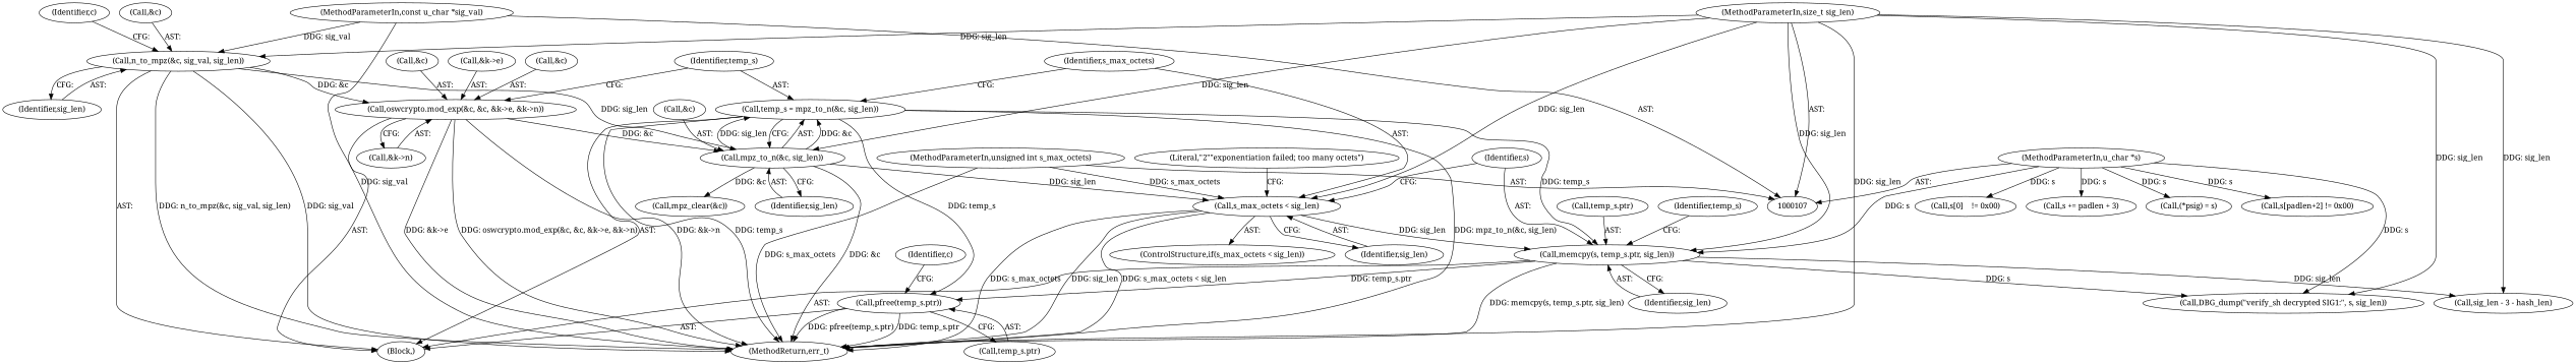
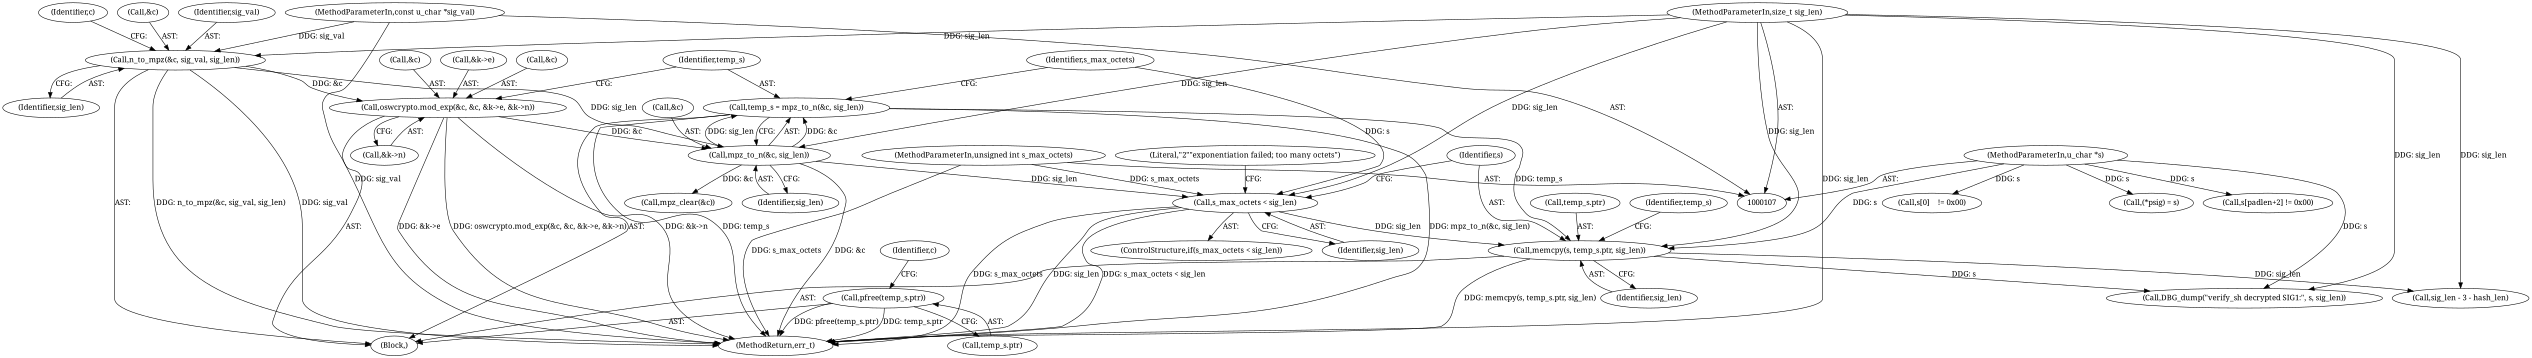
  digraph {
    fontname="Noto Serif"
    node [fontname="Noto Serif"]
    edge [fontname="Noto Serif"]
    n1 [label="(Call,pfree(temp_s.ptr))"]
    n2 [label="(Block,)"]
    n3 [label="(MethodReturn,err_t)"]
    n4 [label="(Call,temp_s.ptr)"]
    n5 [label="(Call,temp_s = mpz_to_n(&c, sig_len))"]
    n6 [label="(Call,mpz_to_n(&c, sig_len))"]
    n7 [label="(Call,memcpy(s, temp_s.ptr, sig_len))"]
    n8 [label="(Call,s_max_octets < sig_len)"]
    n9 [label="(Call,mpz_clear(&c))"]
    n10 [label="(Identifier,sig_len)"]
    n11 [label="(Call,DBG_dump(\"verify_sh decrypted SIG1:\", s, sig_len))"]
    n12 [label="(Call,sig_len - 3 - hash_len)"]
    n13 [label="(Identifier,sig_len)"]
    n14 [label="(Identifier,sig_len)"]
    n15 [label="(ControlStructure,if(s_max_octets < sig_len))"]
    n16 [label="(Call,oswcrypto.mod_exp(&c, &c, &k->e, &k->n))"]
    n17 [label="(Call,&k->n)"]
    n18 [label="(Call,n_to_mpz(&c, sig_val, sig_len))"]
    n19 [label="(Identifier,sig_len)"]
    n20 [label="(MethodParameterIn,const u_char *sig_val)"]
    1000107
    n22 [label="(MethodParameterIn,size_t sig_len)"]
    n23 [label="(MethodParameterIn,u_char *s)"]
    n24 [label="(Call,s[padlen+2] != 0x00)"]
    n25 [label="(Call,s[0]    != 0x00)"]
-   n26 [label="(Call,s += padlen + 3)"]
    n27 [label="(Call,(*psig) = s)"]
    n28 [label="(MethodParameterIn,unsigned int s_max_octets)"]
    n29 [label="(Call,&c)"]
    n30 [label="(Call,temp_s.ptr)"]
+   n31 [label="(Identifier,sig_val)"]
    n32 [label="(Identifier,c)"]
    n33 [label="(Literal,\"2\"\"exponentiation failed; too many octets\")"]
    n34 [label="(Call,&c)"]
    n35 [label="(Identifier,s)"]
    n36 [label="(Call,&c)"]
    n37 [label="(Identifier,temp_s)"]
    n38 [label="(Identifier,c)"]
    n39 [label="(Identifier,s_max_octets)"]
    n40 [label="(Call,&k->e)"]
    n41 [label="(Identifier,temp_s)"]
    n42 [label="(Call,&c)"]
    n1 -> n2 [label="AST: "]
    n1 -> n3 [label="DDG: pfree(temp_s.ptr)"]
    n1 -> n3 [label="DDG: temp_s.ptr"]
    n1 -> n4 [label="CFG: "]
    n4 -> n1 [label="AST: "]
-   n5 -> n1 [label="DDG: temp_s"]
    n5 -> n2 [label="AST: "]
    n5 -> n3 [label="DDG: temp_s"]
    n5 -> n3 [label="DDG: mpz_to_n(&c, sig_len)"]
    n5 -> n6 [label="CFG: "]
    n5 -> n7 [label="DDG: temp_s"]
    n6 -> n3 [label="DDG: &c"]
    n6 -> n5 [label="AST: "]
    n6 -> n5 [label="DDG: &c"]
    n6 -> n5 [label="DDG: sig_len"]
    n6 -> n8 [label="DDG: sig_len"]
    n6 -> n9 [label="DDG: &c"]
    n6 -> n10 [label="CFG: "]
-   n7 -> n1 [label="DDG: temp_s.ptr"]
    n7 -> n2 [label="AST: "]
    n7 -> n3 [label="DDG: memcpy(s, temp_s.ptr, sig_len)"]
    n7 -> n11 [label="DDG: s"]
    n7 -> n12 [label="DDG: sig_len"]
    n7 -> n13 [label="CFG: "]
    n8 -> n3 [label="DDG: s_max_octets < sig_len"]
    n8 -> n3 [label="DDG: s_max_octets"]
    n8 -> n3 [label="DDG: sig_len"]
    n8 -> n7 [label="DDG: sig_len"]
    n8 -> n14 [label="CFG: "]
    n8 -> n15 [label="AST: "]
    n10 -> n6 [label="AST: "]
    n13 -> n7 [label="AST: "]
    n14 -> n8 [label="AST: "]
    n16 -> n2 [label="AST: "]
    n16 -> n3 [label="DDG: &k->e"]
    n16 -> n3 [label="DDG: oswcrypto.mod_exp(&c, &c, &k->e, &k->n)"]
    n16 -> n3 [label="DDG: &k->n"]
    n16 -> n6 [label="DDG: &c"]
    n16 -> n17 [label="CFG: "]
    n17 -> n16 [label="AST: "]
    n18 -> n2 [label="AST: "]
    n18 -> n3 [label="DDG: sig_val"]
    n18 -> n3 [label="DDG: n_to_mpz(&c, sig_val, sig_len)"]
    n18 -> n6 [label="DDG: sig_len"]
    n18 -> n16 [label="DDG: &c"]
    n18 -> n19 [label="CFG: "]
    n19 -> n18 [label="AST: "]
    n20 -> n3 [label="DDG: sig_val"]
    n20 -> n18 [label="DDG: sig_val"]
    n20 -> 1000107 [label="AST: "]
    n22 -> n3 [label="DDG: sig_len"]
    n22 -> n6 [label="DDG: sig_len"]
    n22 -> n7 [label="DDG: sig_len"]
    n22 -> n8 [label="DDG: sig_len"]
    n22 -> n11 [label="DDG: sig_len"]
    n22 -> n12 [label="DDG: sig_len"]
    n22 -> n18 [label="DDG: sig_len"]
    n22 -> 1000107 [label="AST: "]
    n23 -> n7 [label="DDG: s"]
    n23 -> n11 [label="DDG: s"]
    n23 -> 1000107 [label="AST: "]
    n23 -> n24 [label="DDG: s"]
    n23 -> n25 [label="DDG: s"]
-   n23 -> n26 [label="DDG: s"]
    n23 -> n27 [label="DDG: s"]
    n28 -> n3 [label="DDG: s_max_octets"]
    n28 -> n8 [label="DDG: s_max_octets"]
    n28 -> 1000107 [label="AST: "]
    n29 -> n6 [label="AST: "]
    n30 -> n7 [label="AST: "]
+   n31 -> n18 [label="AST: "]
    n32 -> n1 [label="CFG: "]
    n33 -> n8 [label="CFG: "]
    n34 -> n16 [label="AST: "]
    n35 -> n7 [label="AST: "]
    n35 -> n8 [label="CFG: "]
    n36 -> n16 [label="AST: "]
    n37 -> n5 [label="AST: "]
    n37 -> n16 [label="CFG: "]
    n38 -> n18 [label="CFG: "]
    n39 -> n5 [label="CFG: "]
-   n39 -> n8 [label="AST: "]
+   n39 -> n8 [label="DDG: s"]
    n40 -> n16 [label="AST: "]
    n41 -> n7 [label="CFG: "]
    n42 -> n18 [label="AST: "]
  }
